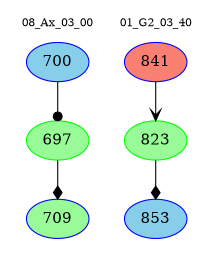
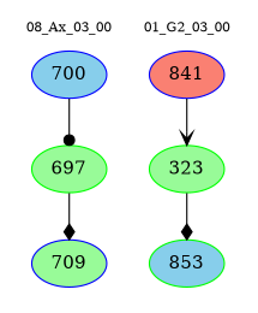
  digraph {
    fontname="DejaVu Serif"
    node [color=blue fillcolor=palegreen fontname="DejaVu Serif" style=filled]
    edge [arrowhead=diamond color=black fontname="DejaVu Serif"]
    n1 [fillcolor=skyblue label=700]
    n2 [color=green label=697]
    n3 [label=709]
    n4 [fillcolor=salmon label=841]
-   n5 [color=green label=823]
-   n6 [fillcolor=skyblue label=853]
+   n5 [color=green label=323]
+   n6 [color=green fillcolor=skyblue label=853]
    subgraph cluster_1 {
      color=white
      fontsize=10
      label="08_Ax_03_00"
      n1
      n2
      n3
    }
    subgraph cluster_2 {
      color=white
      fontsize=10
-     label="01_G2_03_40"
+     label="01_G2_03_00"
      n4
      n5
      n6
    }
    n1 -> n2 [arrowhead=dot]
    n2 -> n3
    n4 -> n5 [arrowhead=vee]
    n5 -> n6
  }
